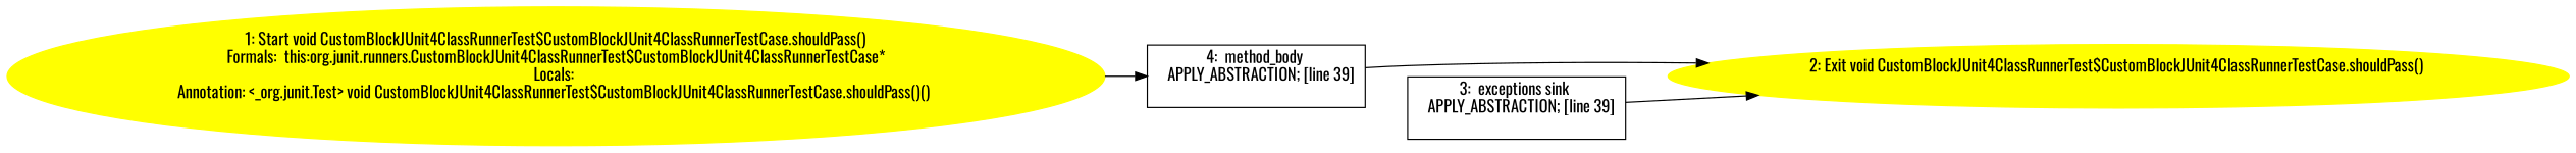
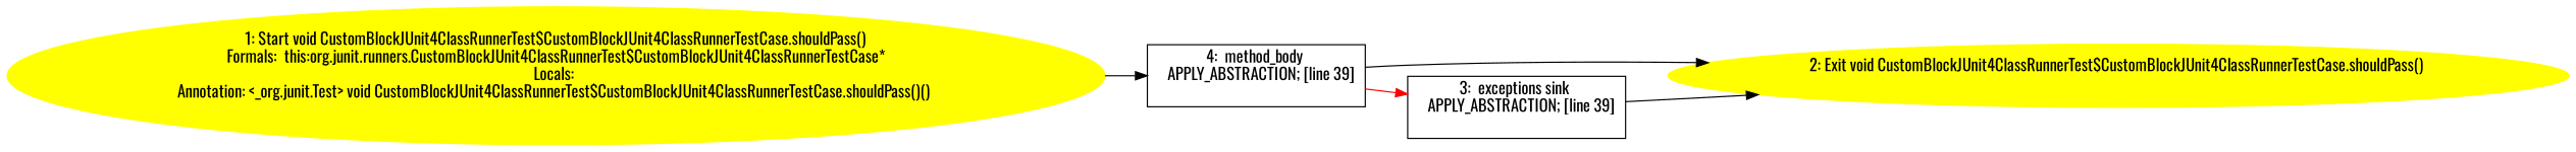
  digraph {
    rankdir=LR
    fontname=Oswald
    node [fontname=Oswald]
    edge [fontname=Oswald]
    n1 [color=yellow label="1: Start void CustomBlockJUnit4ClassRunnerTest$CustomBlockJUnit4ClassRunnerTestCase.shouldPass()\nFormals:  this:org.junit.runners.CustomBlockJUnit4ClassRunnerTest$CustomBlockJUnit4ClassRunnerTestCase*\nLocals: \nAnnotation: <_org.junit.Test> void CustomBlockJUnit4ClassRunnerTest$CustomBlockJUnit4ClassRunnerTestCase.shouldPass()() \n  " style=filled]
    n2 [label="4:  method_body \n   APPLY_ABSTRACTION; [line 39]\n " shape=box]
    n3 [color=yellow label="2: Exit void CustomBlockJUnit4ClassRunnerTest$CustomBlockJUnit4ClassRunnerTestCase.shouldPass() \n  " style=filled]
    n4 [label="3:  exceptions sink \n   APPLY_ABSTRACTION; [line 39]\n " shape=box]
    n1 -> n2
    n2 -> n3
+   n2 -> n4 [color=red]
    n4 -> n3
  }
